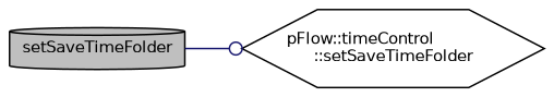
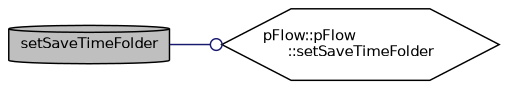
  digraph {
    rankdir=LR
    node [color=black fontname=Helvetica fontsize=10 style=filled]
    n1 [fillcolor=grey75 fontcolor=black height=0.2 label=setSaveTimeFolder shape=cylinder width=0.4]
-   n2 [fillcolor=white height=0.2 label="pFlow::timeControl\l::setSaveTimeFolder" shape=hexagon width=0.4]
+   n2 [fillcolor=white height=0.2 label="pFlow::pFlow\l::setSaveTimeFolder" shape=hexagon width=0.4]
    n1 -> n2 [color=midnightblue fontname=Helvetica fontsize=10 labelfontname=Helvetica labelfontsize=10 style=solid arrowhead=odot]
  }
